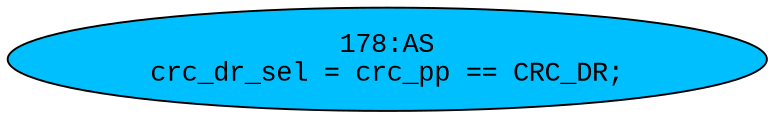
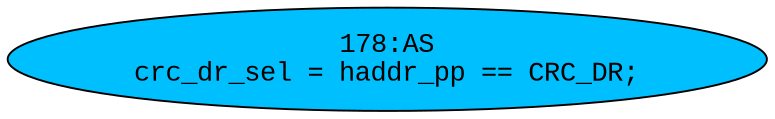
  strict digraph {
    fontname="Liberation Mono"
-   n1 [ast="<pyverilog.vparser.ast.Assign object at 0x7fba378aecd0>" def_var="['crc_dr_sel']" fillcolor=deepskyblue label="178:AS\ncrc_dr_sel = crc_pp == CRC_DR;" statements="[]" style=filled typ=Assign use_var="['haddr_pp', 'CRC_DR']" fontname="Liberation Mono"]
+   n1 [ast="<pyverilog.vparser.ast.Assign object at 0x7fba378aecd0>" def_var="['crc_dr_sel']" fillcolor=deepskyblue label="178:AS\ncrc_dr_sel = haddr_pp == CRC_DR;" statements="[]" style=filled typ=Assign use_var="['haddr_pp', 'CRC_DR']" fontname="Liberation Mono"]
  }
